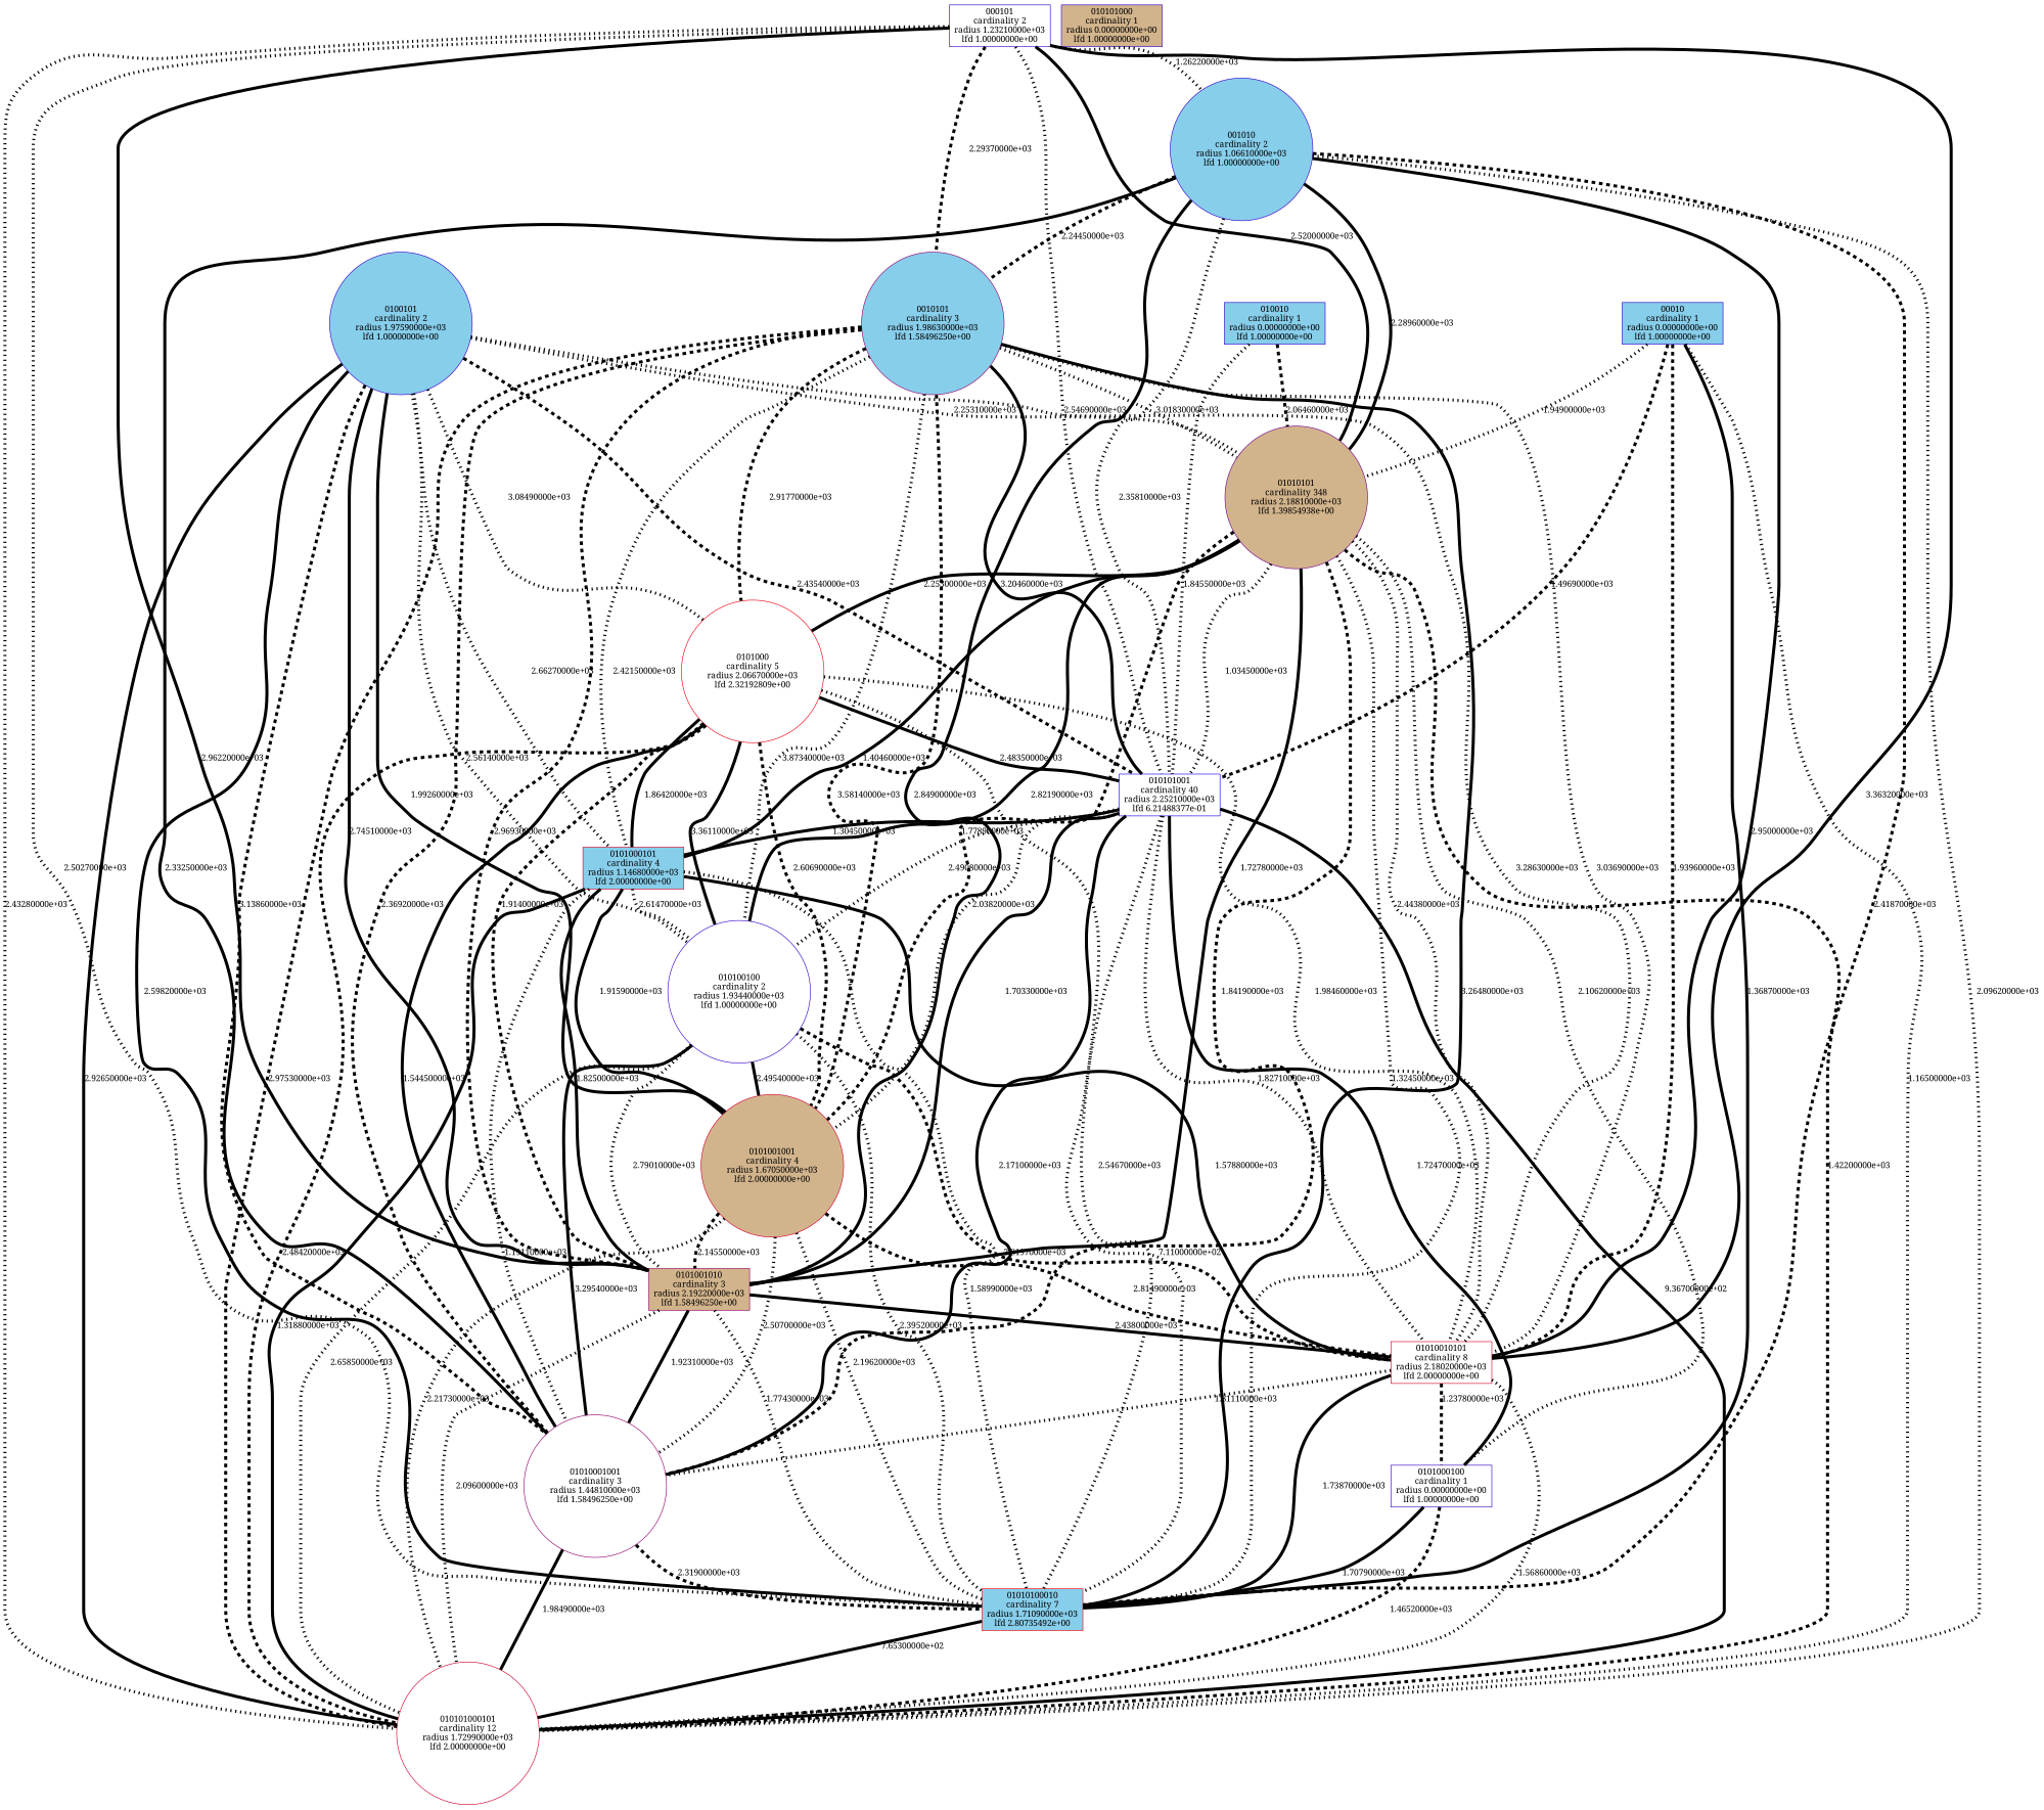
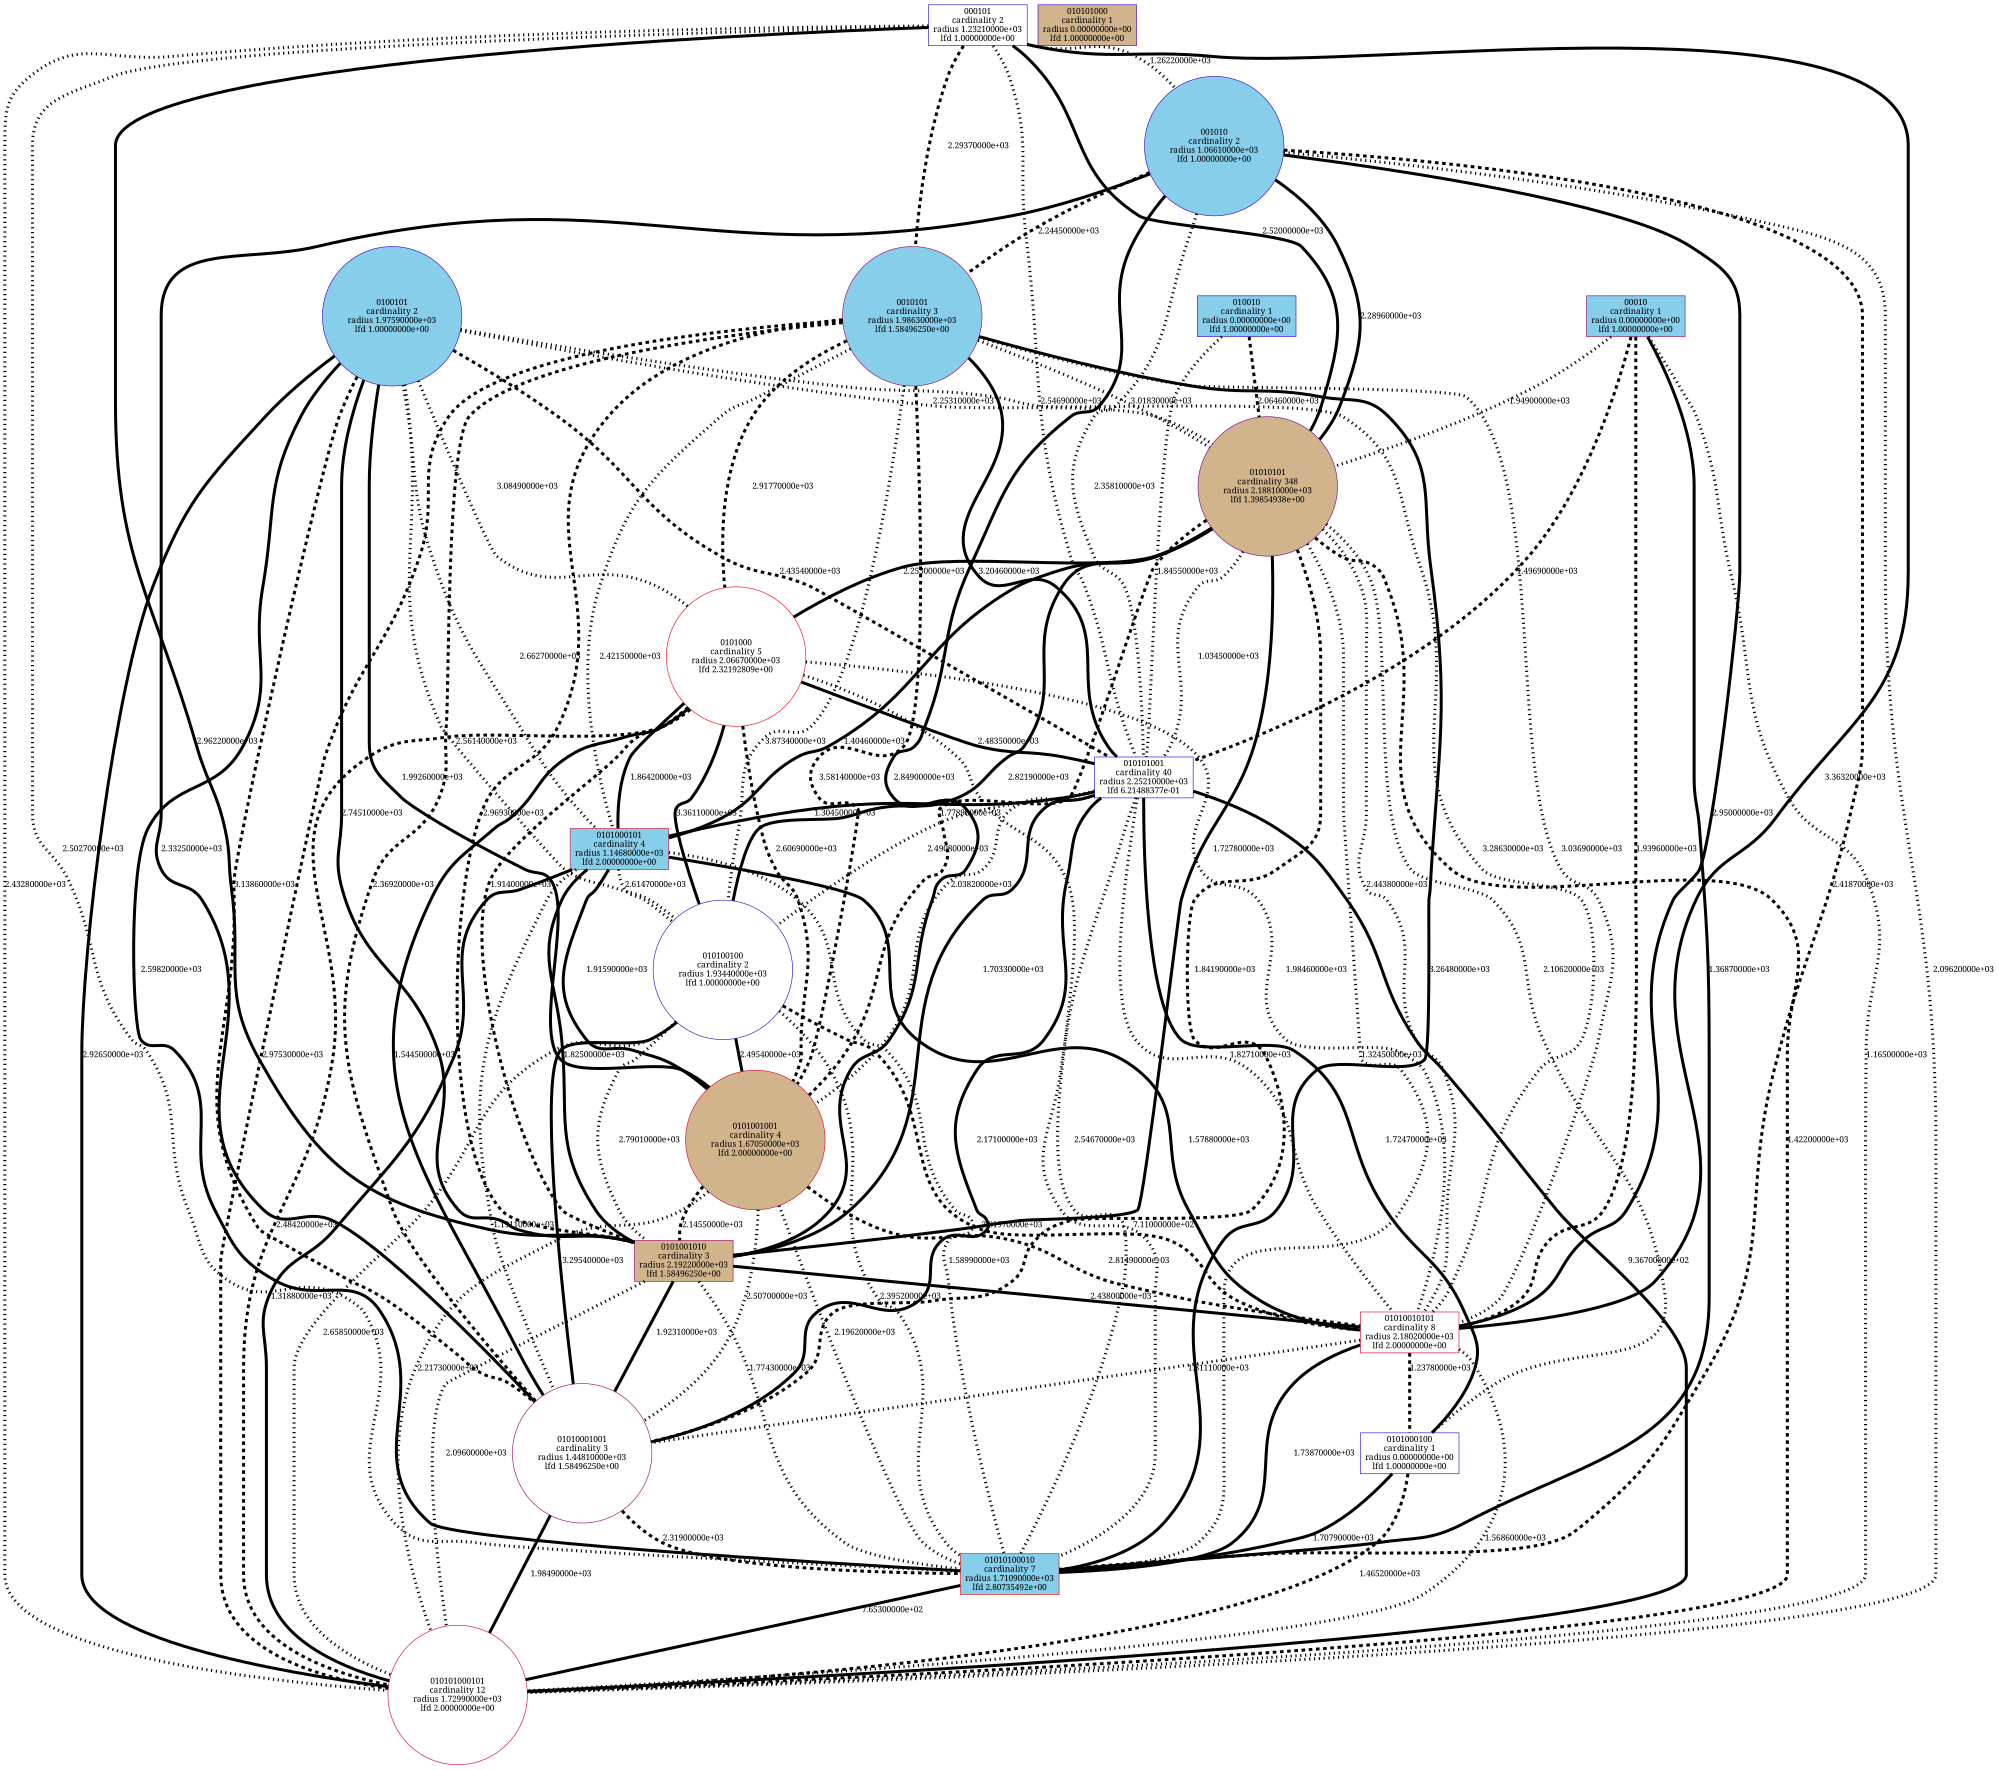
  graph {
    fontname="Noto Serif"
    node [color="#3400CA" style=filled fillcolor=white shape=box fontname="Noto Serif"]
    edge [labeldistance=10 penwidth=5 style=dotted fontname="Noto Serif"]
    n1 [color="#94006A" label="0010101\ncardinality 3\nradius 1.98630000e+03\nlfd 1.58496250e+00" fillcolor=skyblue shape=circle]
    n2 [color="#94006A" label="01010001001\ncardinality 3\nradius 1.44810000e+03\nlfd 1.58496250e+00" shape=circle]
    n3 [color="#FC0002" label="01010100010\ncardinality 7\nradius 1.71090000e+03\nlfd 2.80735492e+00" fillcolor=skyblue]
    n4 [color="#1100ED" label="010101001\ncardinality 40\nradius 2.25210000e+03\nlfd 6.21488377e-01"]
    n5 [label="010100100\ncardinality 2\nradius 1.93440000e+03\nlfd 1.00000000e+00" shape=circle]
    n6 [color="#D2002C" label="0101000101\ncardinality 4\nradius 1.14680000e+03\nlfd 2.00000000e+00" fillcolor=skyblue]
    n7 [color="#D2002C" label="010101000101\ncardinality 12\nradius 1.72990000e+03\nlfd 2.00000000e+00" shape=circle]
    n8 [color="#D2002C" label="01010010101\ncardinality 8\nradius 2.18020000e+03\nlfd 2.00000000e+00"]
    n9 [color="#73008B" label="01010101\ncardinality 348\nradius 2.18810000e+03\nlfd 1.39854938e+00" fillcolor=tan shape=circle]
    n10 [color="#D2002C" label="0101001001\ncardinality 4\nradius 1.67050000e+03\nlfd 2.00000000e+00" fillcolor=tan shape=circle]
    n11 [color="#ED0011" label="0101000\ncardinality 5\nradius 2.06670000e+03\nlfd 2.32192809e+00" shape=circle]
    n12 [color="#94006A" label="0101001010\ncardinality 3\nradius 2.19220000e+03\nlfd 1.58496250e+00" fillcolor=tan]
    n13 [label="001010\ncardinality 2\nradius 1.06610000e+03\nlfd 1.00000000e+00" fillcolor=skyblue shape=circle]
-   n14 [label="00010\ncardinality 1\nradius 0.00000000e+00\nlfd 1.00000000e+00" fillcolor=skyblue]
+   n14 [color="#94006A" label="00010\ncardinality 1\nradius 0.00000000e+00\nlfd 1.00000000e+00" fillcolor=skyblue]
    n15 [label="0101000100\ncardinality 1\nradius 0.00000000e+00\nlfd 1.00000000e+00"]
    n16 [label="0100101\ncardinality 2\nradius 1.97590000e+03\nlfd 1.00000000e+00" fillcolor=skyblue shape=circle]
    n17 [label="010101000\ncardinality 1\nradius 0.00000000e+00\nlfd 1.00000000e+00" fillcolor=tan]
    n18 [label="000101\ncardinality 2\nradius 1.23210000e+03\nlfd 1.00000000e+00"]
    n19 [label="010010\ncardinality 1\nradius 0.00000000e+00\nlfd 1.00000000e+00" fillcolor=skyblue]
    n1 -- n2 [label="2.36920000e+03" style=dashed]
    n1 -- n3 [label="3.26480000e+03" style=solid]
    n1 -- n4 [label="3.20460000e+03" style=solid]
    n1 -- n5 [label="3.87340000e+03"]
    n1 -- n6 [label="2.42150000e+03"]
    n1 -- n7 [label="2.97530000e+03" style=dashed]
    n1 -- n8 [label="3.03690000e+03"]
    n1 -- n9 [label="3.01830000e+03"]
    n1 -- n10 [label="3.58140000e+03" style=dashed]
    n1 -- n11 [label="2.91770000e+03" style=dashed]
    n1 -- n12 [label="2.96930000e+03" style=dashed]
    n2 -- n3 [label="2.31900000e+03" style=dashed]
    n2 -- n7 [label="1.98490000e+03" style=solid]
    n3 -- n7 [label="7.65300000e+02" style=solid]
    n4 -- n2 [label="2.17100000e+03" style=solid]
    n4 -- n3 [label="7.11000000e+02"]
    n4 -- n5 [label="2.49080000e+03"]
    n4 -- n6 [label="1.30450000e+03" style=solid]
    n4 -- n7 [label="9.36700000e+02" style=solid]
    n4 -- n8 [label="1.82710000e+03"]
    n4 -- n10 [label="2.03820000e+03"]
    n4 -- n12 [label="1.70330000e+03" style=solid]
    n4 -- n15 [label="1.72470000e+03" style=solid]
    n5 -- n2 [label="3.29540000e+03" style=solid]
    n5 -- n3 [label="2.39520000e+03"]
    n5 -- n7 [label="2.65850000e+03"]
    n5 -- n8 [label="2.81970000e+03" style=dashed]
    n5 -- n10 [label="2.49540000e+03" style=solid]
    n5 -- n12 [label="2.79010000e+03"]
    n6 -- n2 [label="1.19110000e+03"]
    n6 -- n3 [label="1.58990000e+03"]
    n6 -- n5 [label="2.61470000e+03"]
    n6 -- n7 [label="1.31880000e+03" style=solid]
    n6 -- n8 [label="1.57880000e+03" style=solid]
    n6 -- n10 [label="1.91590000e+03" style=solid]
    n6 -- n12 [label="1.82500000e+03" style=solid]
    n8 -- n2 [label="1.81110000e+03"]
    n8 -- n3 [label="1.73870000e+03" style=solid]
    n8 -- n7 [label="1.56860000e+03"]
    n8 -- n15 [label="1.23780000e+03" style=dashed]
    n9 -- n2 [label="1.84190000e+03" style=dashed]
    n9 -- n3 [label="1.32450000e+03"]
    n9 -- n4 [label="1.03450000e+03"]
    n9 -- n5 [label="2.82190000e+03" style=solid]
    n9 -- n6 [label="1.40460000e+03" style=solid]
    n9 -- n7 [label="1.42200000e+03" style=dashed]
    n9 -- n8 [label="2.44380000e+03"]
    n9 -- n10 [label="1.77890000e+03" style=dashed]
    n9 -- n11 [label="2.25300000e+03" style=solid]
    n9 -- n12 [label="1.72780000e+03" style=solid]
    n9 -- n15 [label="2.10620000e+03"]
    n10 -- n2 [label="2.50700000e+03"]
    n10 -- n3 [label="2.19620000e+03"]
    n10 -- n7 [label="2.21730000e+03"]
    n10 -- n8 [label="2.81490000e+03" style=dashed]
    n10 -- n12 [label="2.14550000e+03" style=dashed]
    n11 -- n2 [label="1.54450000e+03" style=solid]
    n11 -- n3 [label="2.54670000e+03"]
    n11 -- n4 [label="2.48350000e+03" style=solid]
    n11 -- n5 [label="3.36110000e+03" style=solid]
    n11 -- n6 [label="1.86420000e+03" style=solid]
    n11 -- n7 [label="2.48420000e+03" style=dashed]
    n11 -- n8 [label="1.98460000e+03"]
    n11 -- n10 [label="2.60690000e+03" style=dashed]
    n11 -- n12 [label="1.91400000e+03" style=dashed]
    n12 -- n2 [label="1.92310000e+03" style=solid]
    n12 -- n3 [label="1.77430000e+03"]
    n12 -- n7 [label="2.09600000e+03"]
    n12 -- n8 [label="2.43800000e+03" style=solid]
    n13 -- n1 [label="2.24450000e+03" style=dashed]
    n13 -- n2 [label="2.33250000e+03" style=solid]
    n13 -- n3 [label="2.41870000e+03" style=dashed]
    n13 -- n4 [label="2.35810000e+03"]
    n13 -- n7 [label="2.09620000e+03"]
    n13 -- n8 [label="2.95000000e+03" style=solid]
    n13 -- n9 [label="2.28960000e+03" style=solid]
    n13 -- n12 [label="2.84900000e+03" style=solid]
    n14 -- n3 [label="1.36870000e+03" style=solid]
    n14 -- n4 [label="1.49690000e+03" style=dashed]
    n14 -- n7 [label="1.16500000e+03"]
    n14 -- n8 [label="1.93960000e+03" style=dashed]
    n14 -- n9 [label="1.94900000e+03"]
    n15 -- n3 [label="1.70790000e+03" style=solid]
    n15 -- n7 [label="1.46520000e+03" style=dashed]
    n16 -- n2 [label="3.13860000e+03" style=dashed]
    n16 -- n3 [label="2.59820000e+03" style=solid]
    n16 -- n4 [label="2.43540000e+03" style=dashed]
    n16 -- n5 [label="2.56140000e+03"]
    n16 -- n6 [label="2.66270000e+03"]
    n16 -- n7 [label="2.92650000e+03" style=solid]
    n16 -- n8 [label="3.28630000e+03"]
    n16 -- n9 [label="2.25310000e+03"]
    n16 -- n10 [label="1.99260000e+03" style=solid]
    n16 -- n11 [label="3.08490000e+03"]
    n16 -- n12 [label="2.74510000e+03" style=solid]
    n18 -- n1 [label="2.29370000e+03" style=dashed]
    n18 -- n3 [label="2.50270000e+03"]
    n18 -- n4 [label="2.54690000e+03"]
    n18 -- n7 [label="2.43280000e+03"]
    n18 -- n8 [label="3.36320000e+03" style=solid]
    n18 -- n9 [label="2.52000000e+03" style=solid]
    n18 -- n12 [label="2.96220000e+03" style=solid]
    n18 -- n13 [label="1.26220000e+03"]
    n19 -- n4 [label="1.84550000e+03"]
    n19 -- n9 [label="2.06460000e+03" style=dashed]
  }
